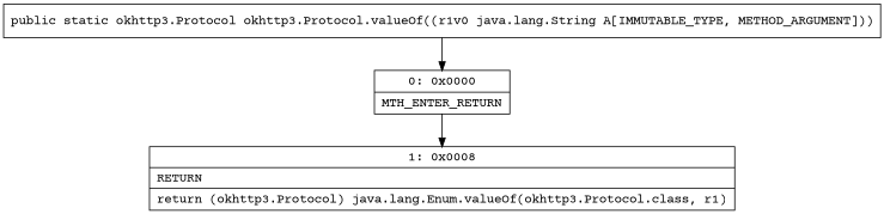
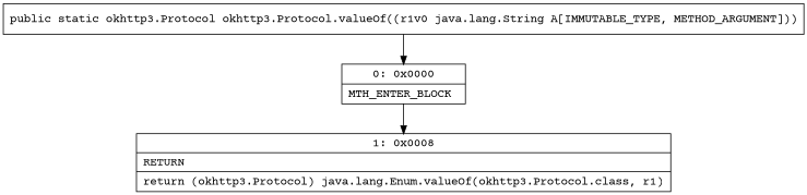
  digraph {
    fontname="Courier Prime"
    node [shape=record fontname="Courier Prime"]
    edge [fontname="Courier Prime"]
-   n1 [label="{0\:\ 0x0000|MTH_ENTER_RETURN\l}"]
+   n1 [label="{0\:\ 0x0000|MTH_ENTER_BLOCK\l}"]
    n2 [label="{1\:\ 0x0008|RETURN\l|return (okhttp3.Protocol) java.lang.Enum.valueOf(okhttp3.Protocol.class, r1)\l}"]
    n3 [label="{public static okhttp3.Protocol okhttp3.Protocol.valueOf((r1v0 java.lang.String A[IMMUTABLE_TYPE, METHOD_ARGUMENT])) }"]
    n1 -> n2
    n3 -> n1
  }
